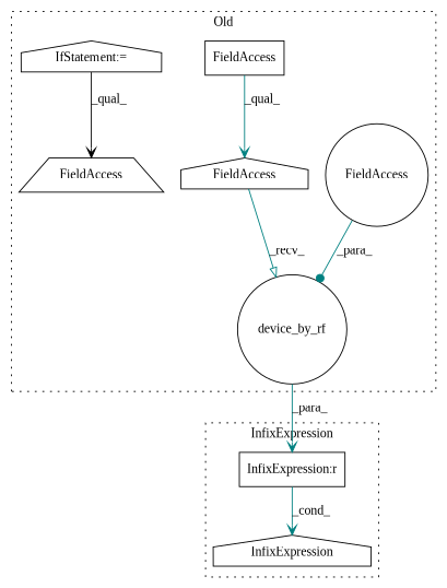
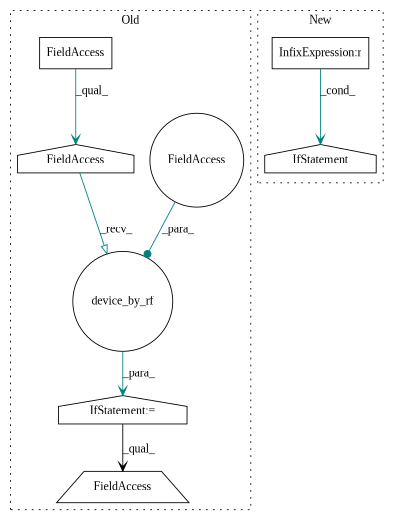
  digraph {
    fontname="Liberation Serif"
    node [a=22 fontname="Liberation Serif" l=16 s=7998 shape=house]
    edge [arrowhead=vee color=teal fontname="Liberation Serif"]
    n1 [a=32 l="13,1" label=device_by_rf s="8020,8049" shape=circle]
    n2 [label=FieldAccess s=8033 shape=circle]
    n3 [l=21 label=FieldAccess]
    n4 [label=FieldAccess shape=box]
    n5 [a=7 l=1 label="IfStatement:=" s=7997]
    n6 [l=26 label=FieldAccess s=8271 shape=trapezium]
-   n7 [a=25 l="4,2" label=InfixExpression s="7206,7236"]
+   n7 [a=25 l="4,2" label=IfStatement s="7206,7236"]
    n8 [a=27 l=4 label="InfixExpression:r" s=7221 shape=box]
    subgraph cluster_1 {
      label=Old
      style=dotted
      n1
      n2
      n3
      n4
      n5
      n6
    }
    subgraph cluster_2 {
-     label=InfixExpression
+     label=New
      style=dotted
      n7
      n8
    }
-   n1 -> n8 [label=_para_]
+   n1 -> n5 [label=_para_]
    n2 -> n1 [arrowhead=dot label=_para_]
    n3 -> n1 [arrowhead=onormal label=_recv_]
    n4 -> n3 [label=_qual_]
    n5 -> n6 [color=black label=_qual_]
    n8 -> n7 [label=_cond_]
  }
